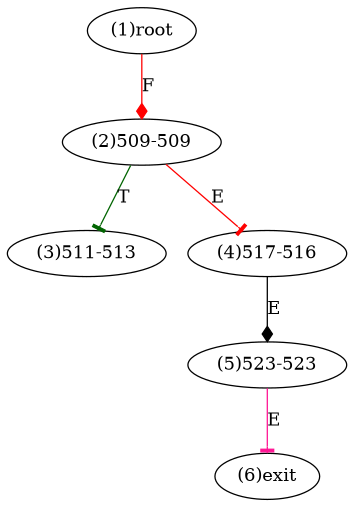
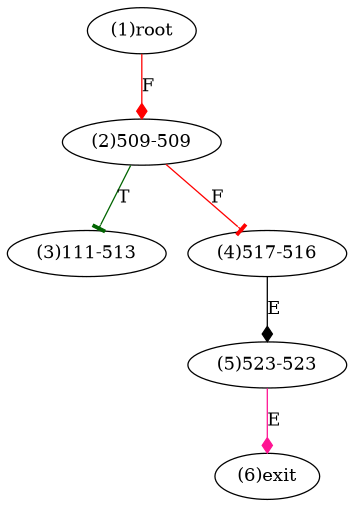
  digraph {
    edge [arrowhead=tee color=red]
    n1 [label="(1)root"]
    n2 [label="(2)509-509"]
-   n3 [label="(3)511-513"]
+   n3 [label="(3)111-513"]
    n4 [label="(4)517-516"]
    n5 [label="(5)523-523"]
    n6 [label="(6)exit"]
    n1 -> n2 [arrowhead=diamond label=F]
    n2 -> n3 [color=darkgreen label=T]
-   n2 -> n4 [label=E]
+   n2 -> n4 [label=F]
    n4 -> n5 [arrowhead=diamond color=black label=E]
-   n5 -> n6 [color=deeppink label=E]
+   n5 -> n6 [arrowhead=diamond color=deeppink label=E]
  }
